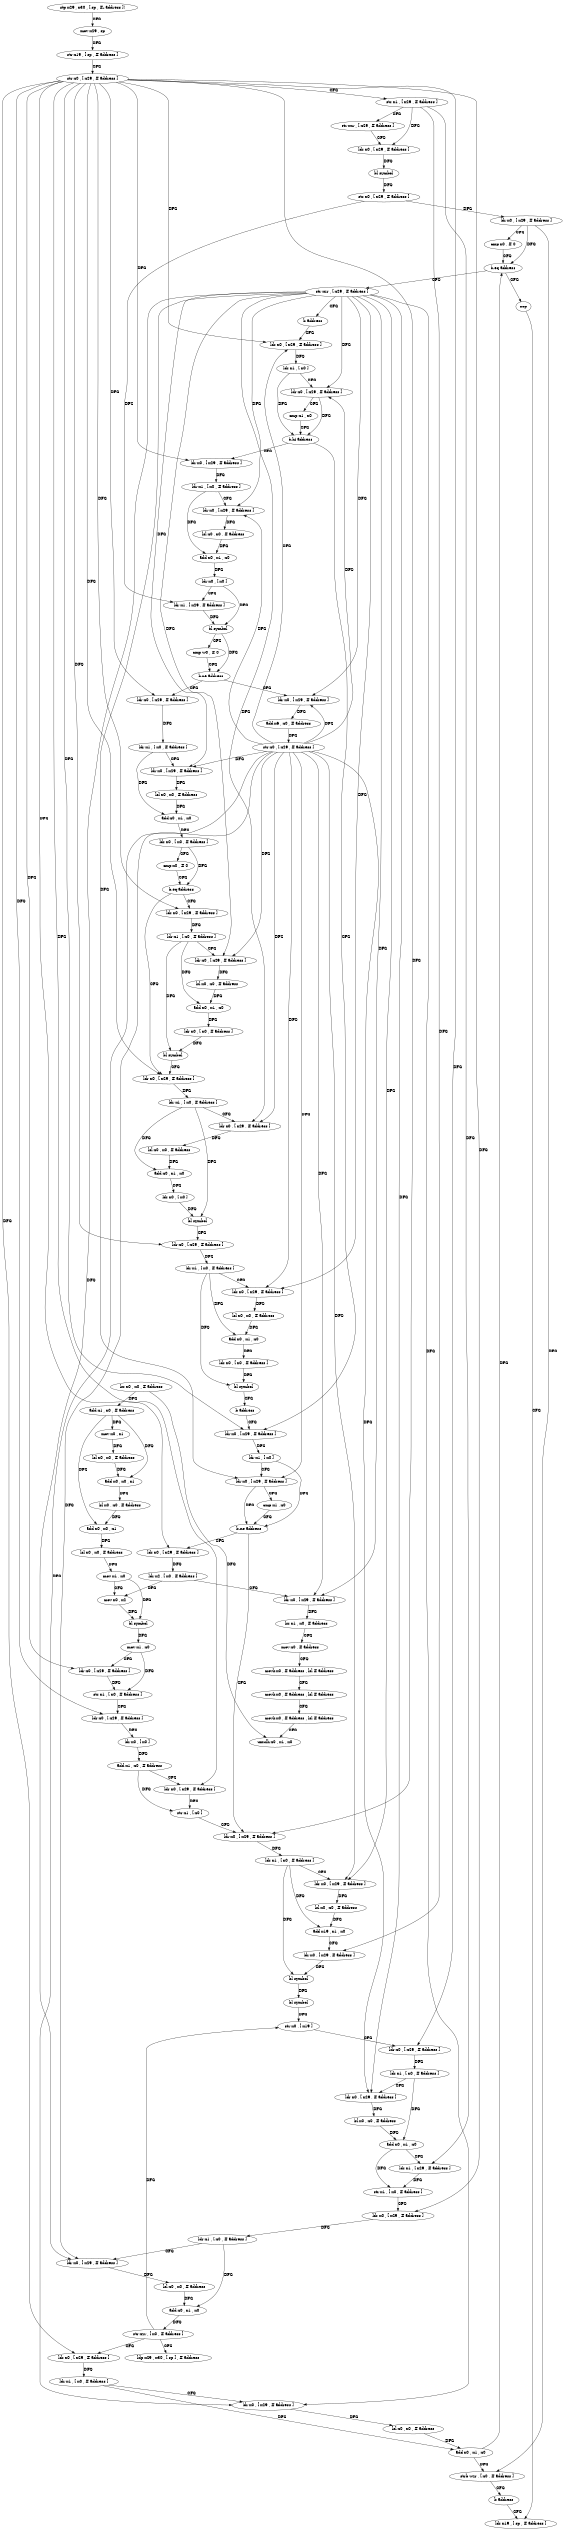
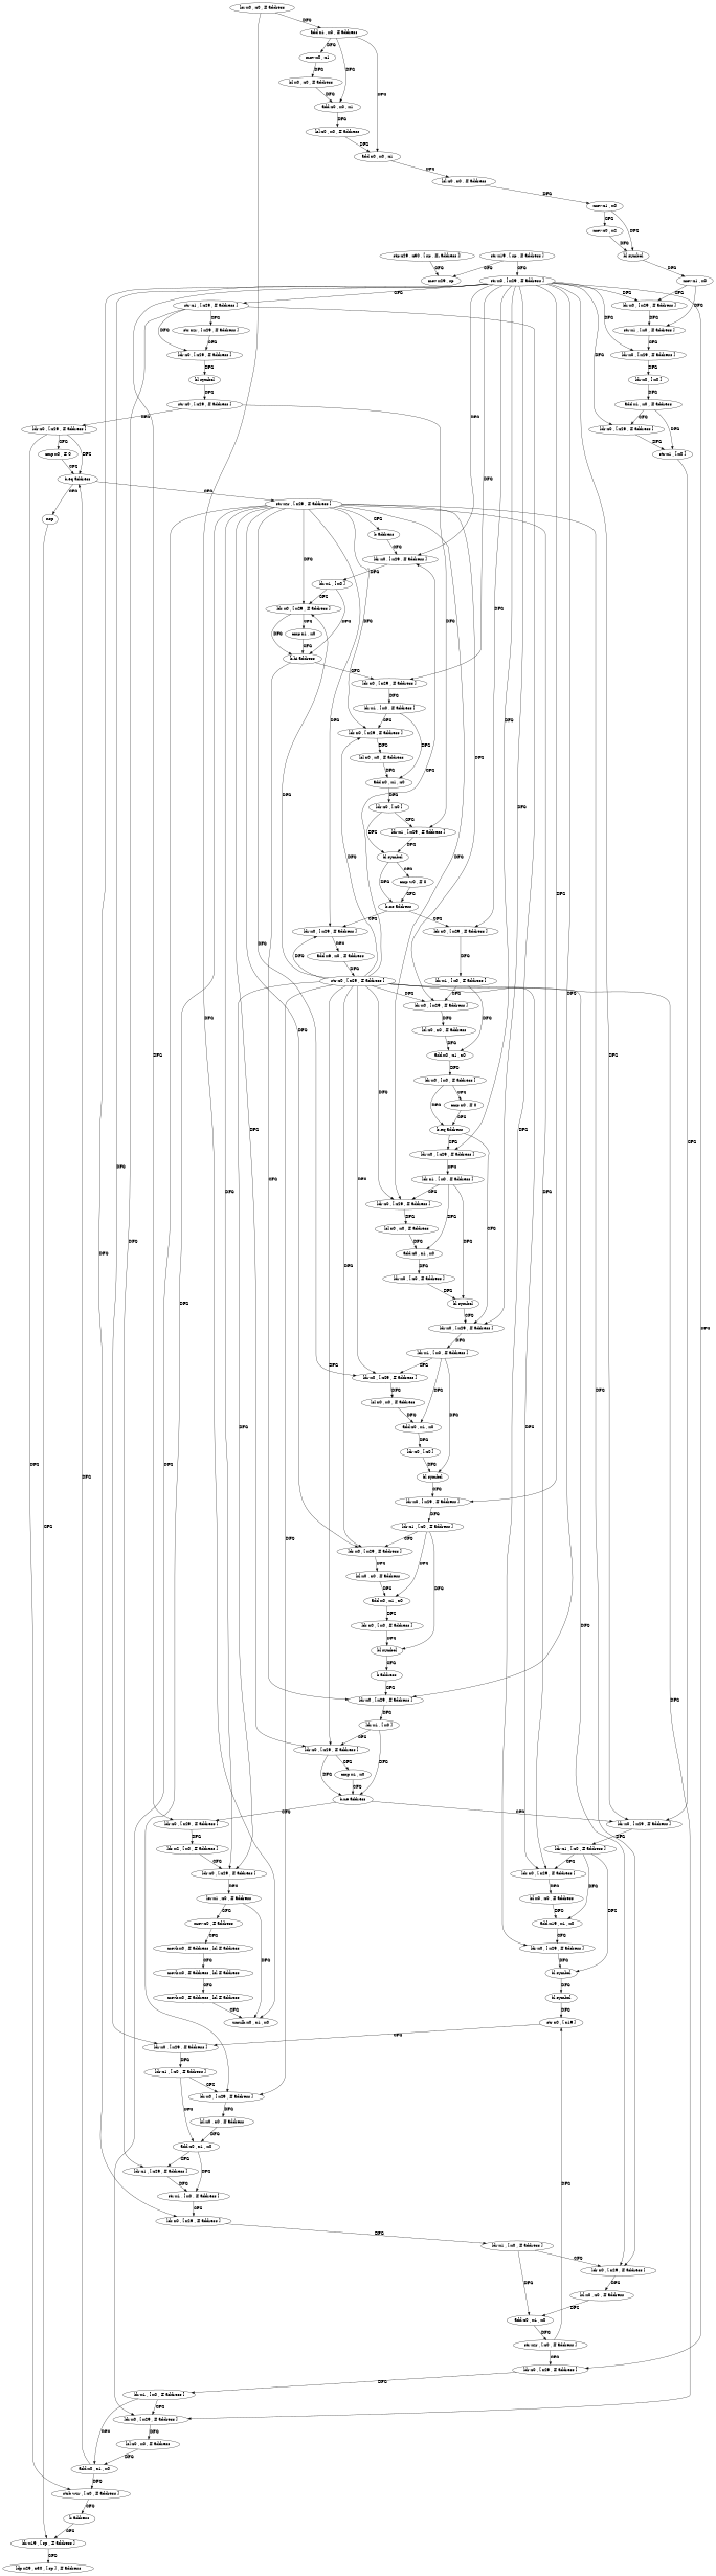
  digraph {
    n1 [label="stp x29 , x30 , [ sp , #- address ]!"]
    n2 [label="mov x29 , sp"]
    n3 [label="str x19 , [ sp , # address ]"]
    n4 [label="str x0 , [ x29 , # address ]"]
    n5 [label="str x1 , [ x29 , # address ]"]
    n6 [label="ldr x0 , [ x29 , # address ]"]
    n7 [label="ldr x0 , [ x29 , # address ]"]
    n8 [label="ldr x0 , [ x29 , # address ]"]
    n9 [label="ldr x0 , [ x29 , # address ]"]
    n10 [label="ldr x0 , [ x29 , # address ]"]
    n11 [label="ldr x0 , [ x29 , # address ]"]
    n12 [label="ldr x0 , [ x29 , # address ]"]
    n13 [label="ldr x0 , [ x29 , # address ]"]
    n14 [label="ldr x0 , [ x29 , # address ]"]
    n15 [label="ldr x0 , [ x29 , # address ]"]
    n16 [label="ldr x0 , [ x29 , # address ]"]
    n17 [label="ldr x0 , [ x29 , # address ]"]
    n18 [label="ldr x0 , [ x29 , # address ]"]
    n19 [label="ldr x0 , [ x29 , # address ]"]
    n20 [label="ldr x0 , [ x29 , # address ]"]
    n21 [label="str xzr , [ x29 , # address ]"]
    n22 [label="ldr x0 , [ x29 , # address ]"]
    n23 [label="ldr x0 , [ x29 , # address ]"]
    n24 [label="ldr x1 , [ x29 , # address ]"]
    n25 [label="ldr x1 , [ x0 ]"]
    n26 [label="ldr x1 , [ x0 , # address ]"]
    n27 [label="ldr x1 , [ x0 ]"]
    n28 [label="ldr x1 , [ x0 , # address ]"]
    n29 [label="ldr x1 , [ x0 , # address ]"]
    n30 [label="ldr x2 , [ x0 , # address ]"]
    n31 [label="ldr x1 , [ x0 , # address ]"]
    n32 [label="ldr x1 , [ x0 , # address ]"]
    n33 [label="ldr x1 , [ x0 , # address ]"]
    n34 [label="ldr x1 , [ x0 , # address ]"]
    n35 [label="ldr x1 , [ x0 , # address ]"]
    n36 [label="str x1 , [ x0 , # address ]"]
    n37 [label="ldr x0 , [ x0 ]"]
    n38 [label="str x1 , [ x0 ]"]
    n39 [label="ldr x1 , [ x0 , # address ]"]
    n40 [label="bl symbol"]
    n41 [label="bl symbol"]
    n42 [label="str x1 , [ x0 , # address ]"]
    n43 [label="str x0 , [ x29 , # address ]"]
    n44 [label="ldr x0 , [ x29 , # address ]"]
    n45 [label="ldr x1 , [ x29 , # address ]"]
    n46 [label="cmp x0 , # 0"]
    n47 [label="b.eq address"]
    n48 [label="strb wzr , [ x0 , # address ]"]
    n49 [label="bl symbol"]
    n50 [label=nop]
    n51 [label="str xzr , [ x29 , # address ]"]
    n52 [label="b address"]
    n53 [label="ldr x19 , [ sp , # address ]"]
    n54 [label="b address"]
    n55 [label="ldr x0 , [ x29 , # address ]"]
    n56 [label="ldr x0 , [ x29 , # address ]"]
    n57 [label="ldr x0 , [ x29 , # address ]"]
    n58 [label="ldr x0 , [ x29 , # address ]"]
    n59 [label="ldr x0 , [ x29 , # address ]"]
    n60 [label="ldr x0 , [ x29 , # address ]"]
    n61 [label="ldr x0 , [ x29 , # address ]"]
    n62 [label="ldr x0 , [ x29 , # address ]"]
    n63 [label="ldr x0 , [ x29 , # address ]"]
    n64 [label="ldr x0 , [ x29 , # address ]"]
    n65 [label="ldr x0 , [ x29 , # address ]"]
    n66 [label="ldr x0 , [ x29 , # address ]"]
    n67 [label="ldr x0 , [ x29 , # address ]"]
    n68 [label="ldp x29 , x30 , [ sp ] , # address"]
    n69 [label="b.hi address"]
    n70 [label="cmp x1 , x0"]
    n71 [label="lsl x0 , x0 , # address"]
    n72 [label="add x6 , x0 , # address"]
    n73 [label="b.ne address"]
    n74 [label="cmp x1 , x0"]
    n75 [label="lsl x0 , x0 , # address"]
    n76 [label="lsl x0 , x0 , # address"]
    n77 [label="lsl x0 , x0 , # address"]
    n78 [label="lsl x0 , x0 , # address"]
    n79 [label="lsl x0 , x0 , # address"]
    n80 [label="lsr x1 , x0 , # address"]
    n81 [label="lsl x0 , x0 , # address"]
    n82 [label="lsl x0 , x0 , # address"]
    n83 [label="lsl x0 , x0 , # address"]
    n84 [label="add x0 , x1 , x0"]
    n85 [label="ldr x0 , [ x0 ]"]
    n86 [label="cmp w0 , # 0"]
    n87 [label="b.ne address"]
    n88 [label="str x0 , [ x29 , # address ]"]
    n89 [label="add x0 , x1 , x0"]
    n90 [label="add x19 , x1 , x0"]
    n91 [label="mov x0 , x2"]
    n92 [label="ldr x0 , [ x0 , # address ]"]
    n93 [label="cmp x0 , # 0"]
    n94 [label="b.eq address"]
    n95 [label="add x0 , x1 , x0"]
    n96 [label="bl symbol"]
    n97 [label="add x0 , x1 , x0"]
    n98 [label="bl symbol"]
    n99 [label="bl symbol"]
    n100 [label="str x0 , [ x19 ]"]
    n101 [label="add x0 , x1 , x0"]
    n102 [label="add x0 , x1 , x0"]
    n103 [label="str xzr , [ x0 , # address ]"]
    n104 [label="add x0 , x1 , x0"]
    n105 [label="bl symbol"]
    n106 [label="mov x0 , # address"]
    n107 [label="umulh x0 , x1 , x0"]
    n108 [label="movk x0 , # address , lsl # address"]
    n109 [label="movk x0 , # address , lsl # address"]
    n110 [label="movk x0 , # address , lsl # address"]
    n111 [label="lsr x0 , x0 , # address"]
    n112 [label="add x1 , x0 , # address"]
    n113 [label="mov x0 , x1"]
    n114 [label="add x0 , x0 , x1"]
    n115 [label="add x0 , x0 , x1"]
    n116 [label="lsl x0 , x0 , # address"]
    n117 [label="lsl x0 , x0 , # address"]
    n118 [label="lsl x0 , x0 , # address"]
    n119 [label="mov x1 , x0"]
    n120 [label="mov x1 , x0"]
    n121 [label="add x1 , x0 , # address"]
    n122 [label="ldr x0 , [ x0 ]"]
    n123 [label="add x0 , x1 , x0"]
    n124 [label="bl symbol"]
    n125 [label="ldr x0 , [ x0 , # address ]"]
    n126 [label="b address"]
    n127 [label="ldr x0 , [ x0 , # address ]"]
    n1 -> n2 [label=CFG]
-   n2 -> n3 [label=CFG]
+   n3 -> n2 [label=CFG]
    n3 -> n4 [label=CFG]
    n4 -> n5 [label=CFG]
    n4 -> n6 [label=DFG]
    n4 -> n7 [label=DFG]
    n4 -> n8 [label=DFG]
    n4 -> n9 [label=DFG]
    n4 -> n10 [label=DFG]
    n4 -> n11 [label=DFG]
    n4 -> n12 [label=DFG]
    n4 -> n13 [label=DFG]
    n4 -> n14 [label=DFG]
    n4 -> n15 [label=DFG]
    n4 -> n16 [label=DFG]
    n4 -> n17 [label=DFG]
    n4 -> n18 [label=DFG]
    n4 -> n19 [label=DFG]
    n4 -> n20 [label=DFG]
    n5 -> n21 [label=CFG]
    n5 -> n22 [label=DFG]
    n5 -> n23 [label=DFG]
    n5 -> n24 [label=DFG]
    n6 -> n25 [label=DFG]
    n7 -> n26 [label=DFG]
    n8 -> n27 [label=DFG]
    n9 -> n28 [label=DFG]
    n10 -> n29 [label=DFG]
    n11 -> n30 [label=DFG]
    n12 -> n31 [label=DFG]
    n13 -> n32 [label=DFG]
    n14 -> n33 [label=DFG]
    n15 -> n34 [label=DFG]
    n16 -> n35 [label=DFG]
    n17 -> n36 [label=DFG]
    n18 -> n37 [label=DFG]
    n19 -> n38 [label=DFG]
    n20 -> n39 [label=DFG]
    n21 -> n22 [label=CFG]
    n22 -> n40 [label=DFG]
    n23 -> n41 [label=DFG]
    n24 -> n42 [label=DFG]
    n25 -> n55 [label=CFG]
    n25 -> n69 [label=DFG]
    n26 -> n56 [label=CFG]
    n26 -> n84 [label=DFG]
    n27 -> n58 [label=CFG]
    n27 -> n73 [label=DFG]
    n28 -> n59 [label=CFG]
    n28 -> n89 [label=DFG]
    n29 -> n41 [label=DFG]
    n29 -> n60 [label=CFG]
    n29 -> n90 [label=DFG]
    n30 -> n64 [label=CFG]
-   n30 -> n91 [label=DFG]
    n31 -> n65 [label=CFG]
    n31 -> n95 [label=DFG]
    n31 -> n96 [label=DFG]
    n32 -> n67 [label=CFG]
    n32 -> n97 [label=DFG]
    n32 -> n98 [label=DFG]
    n33 -> n61 [label=CFG]
    n33 -> n101 [label=DFG]
    n34 -> n62 [label=CFG]
    n34 -> n102 [label=DFG]
    n35 -> n63 [label=CFG]
    n35 -> n104 [label=DFG]
    n36 -> n18 [label=CFG]
    n37 -> n121 [label=DFG]
    n38 -> n10 [label=CFG]
    n39 -> n66 [label=CFG]
    n39 -> n123 [label=DFG]
    n39 -> n124 [label=DFG]
    n40 -> n43 [label=DFG]
    n41 -> n99 [label=DFG]
    n42 -> n15 [label=CFG]
    n43 -> n44 [label=DFG]
    n43 -> n45 [label=DFG]
    n44 -> n46 [label=CFG]
    n44 -> n47 [label=DFG]
    n44 -> n48 [label=DFG]
    n45 -> n49 [label=DFG]
    n46 -> n47 [label=CFG]
    n47 -> n50 [label=CFG]
    n47 -> n51 [label=CFG]
    n48 -> n52 [label=CFG]
    n49 -> n86 [label=CFG]
    n49 -> n87 [label=DFG]
    n50 -> n53 [label=CFG]
    n51 -> n54 [label=CFG]
    n51 -> n55 [label=DFG]
    n51 -> n56 [label=DFG]
    n51 -> n57 [label=DFG]
    n51 -> n58 [label=DFG]
    n51 -> n59 [label=DFG]
    n51 -> n60 [label=DFG]
    n51 -> n61 [label=DFG]
    n51 -> n62 [label=DFG]
    n51 -> n63 [label=DFG]
    n51 -> n64 [label=DFG]
    n51 -> n65 [label=DFG]
    n51 -> n66 [label=DFG]
    n51 -> n67 [label=DFG]
    n52 -> n53 [label=CFG]
-   n103 -> n68 [label=CFG]
+   n53 -> n68 [label=CFG]
    n54 -> n6 [label=CFG]
    n55 -> n69 [label=DFG]
    n55 -> n70 [label=CFG]
    n56 -> n71 [label=DFG]
    n57 -> n72 [label=DFG]
    n58 -> n73 [label=DFG]
    n58 -> n74 [label=CFG]
    n59 -> n75 [label=DFG]
    n60 -> n76 [label=DFG]
    n61 -> n77 [label=DFG]
    n62 -> n78 [label=DFG]
    n63 -> n79 [label=DFG]
    n64 -> n80 [label=DFG]
    n65 -> n81 [label=DFG]
    n66 -> n82 [label=DFG]
    n67 -> n83 [label=DFG]
    n69 -> n7 [label=CFG]
    n69 -> n8 [label=CFG]
    n70 -> n69 [label=CFG]
    n71 -> n84 [label=DFG]
    n72 -> n88 [label=DFG]
    n73 -> n10 [label=CFG]
    n73 -> n11 [label=CFG]
    n74 -> n73 [label=CFG]
    n75 -> n89 [label=DFG]
    n76 -> n90 [label=DFG]
    n77 -> n101 [label=DFG]
    n78 -> n102 [label=DFG]
    n79 -> n104 [label=DFG]
    n80 -> n106 [label=CFG]
+   n80 -> n107 [label=DFG]
    n81 -> n95 [label=DFG]
    n82 -> n123 [label=DFG]
    n83 -> n97 [label=DFG]
    n84 -> n85 [label=DFG]
    n85 -> n45 [label=CFG]
    n85 -> n49 [label=DFG]
    n86 -> n87 [label=CFG]
    n87 -> n9 [label=CFG]
    n87 -> n57 [label=CFG]
    n88 -> n6 [label=CFG]
    n88 -> n55 [label=DFG]
    n88 -> n56 [label=DFG]
    n88 -> n57 [label=DFG]
    n88 -> n58 [label=DFG]
    n88 -> n59 [label=DFG]
    n88 -> n60 [label=DFG]
    n88 -> n61 [label=DFG]
    n88 -> n62 [label=DFG]
    n88 -> n63 [label=DFG]
    n88 -> n64 [label=DFG]
    n88 -> n65 [label=DFG]
    n88 -> n66 [label=DFG]
    n88 -> n67 [label=DFG]
    n89 -> n92 [label=DFG]
    n90 -> n23 [label=CFG]
    n91 -> n105 [label=DFG]
    n92 -> n93 [label=CFG]
    n92 -> n94 [label=DFG]
    n93 -> n94 [label=CFG]
    n94 -> n12 [label=CFG]
    n94 -> n13 [label=CFG]
    n95 -> n122 [label=DFG]
    n96 -> n20 [label=CFG]
    n97 -> n127 [label=DFG]
    n98 -> n12 [label=CFG]
    n99 -> n100 [label=DFG]
    n100 -> n14 [label=CFG]
    n101 -> n24 [label=CFG]
    n101 -> n42 [label=DFG]
    n102 -> n103 [label=DFG]
    n103 -> n16 [label=CFG]
    n103 -> n100 [label=DFG]
    n104 -> n47 [label=DFG]
    n104 -> n48 [label=DFG]
    n105 -> n120 [label=DFG]
    n106 -> n108 [label=CFG]
    n108 -> n109 [label=CFG]
    n109 -> n110 [label=CFG]
    n110 -> n107 [label=CFG]
    n111 -> n107 [label=DFG]
    n111 -> n112 [label=DFG]
    n112 -> n113 [label=DFG]
    n112 -> n114 [label=DFG]
    n112 -> n115 [label=DFG]
    n113 -> n116 [label=DFG]
    n114 -> n117 [label=DFG]
    n115 -> n118 [label=DFG]
    n116 -> n114 [label=DFG]
    n117 -> n115 [label=DFG]
    n118 -> n119 [label=DFG]
    n119 -> n91 [label=CFG]
    n119 -> n105 [label=DFG]
    n120 -> n17 [label=CFG]
    n120 -> n36 [label=DFG]
    n121 -> n19 [label=CFG]
    n121 -> n38 [label=DFG]
    n122 -> n96 [label=DFG]
    n123 -> n125 [label=DFG]
    n124 -> n126 [label=CFG]
    n125 -> n124 [label=DFG]
    n126 -> n8 [label=CFG]
    n127 -> n98 [label=DFG]
  }
